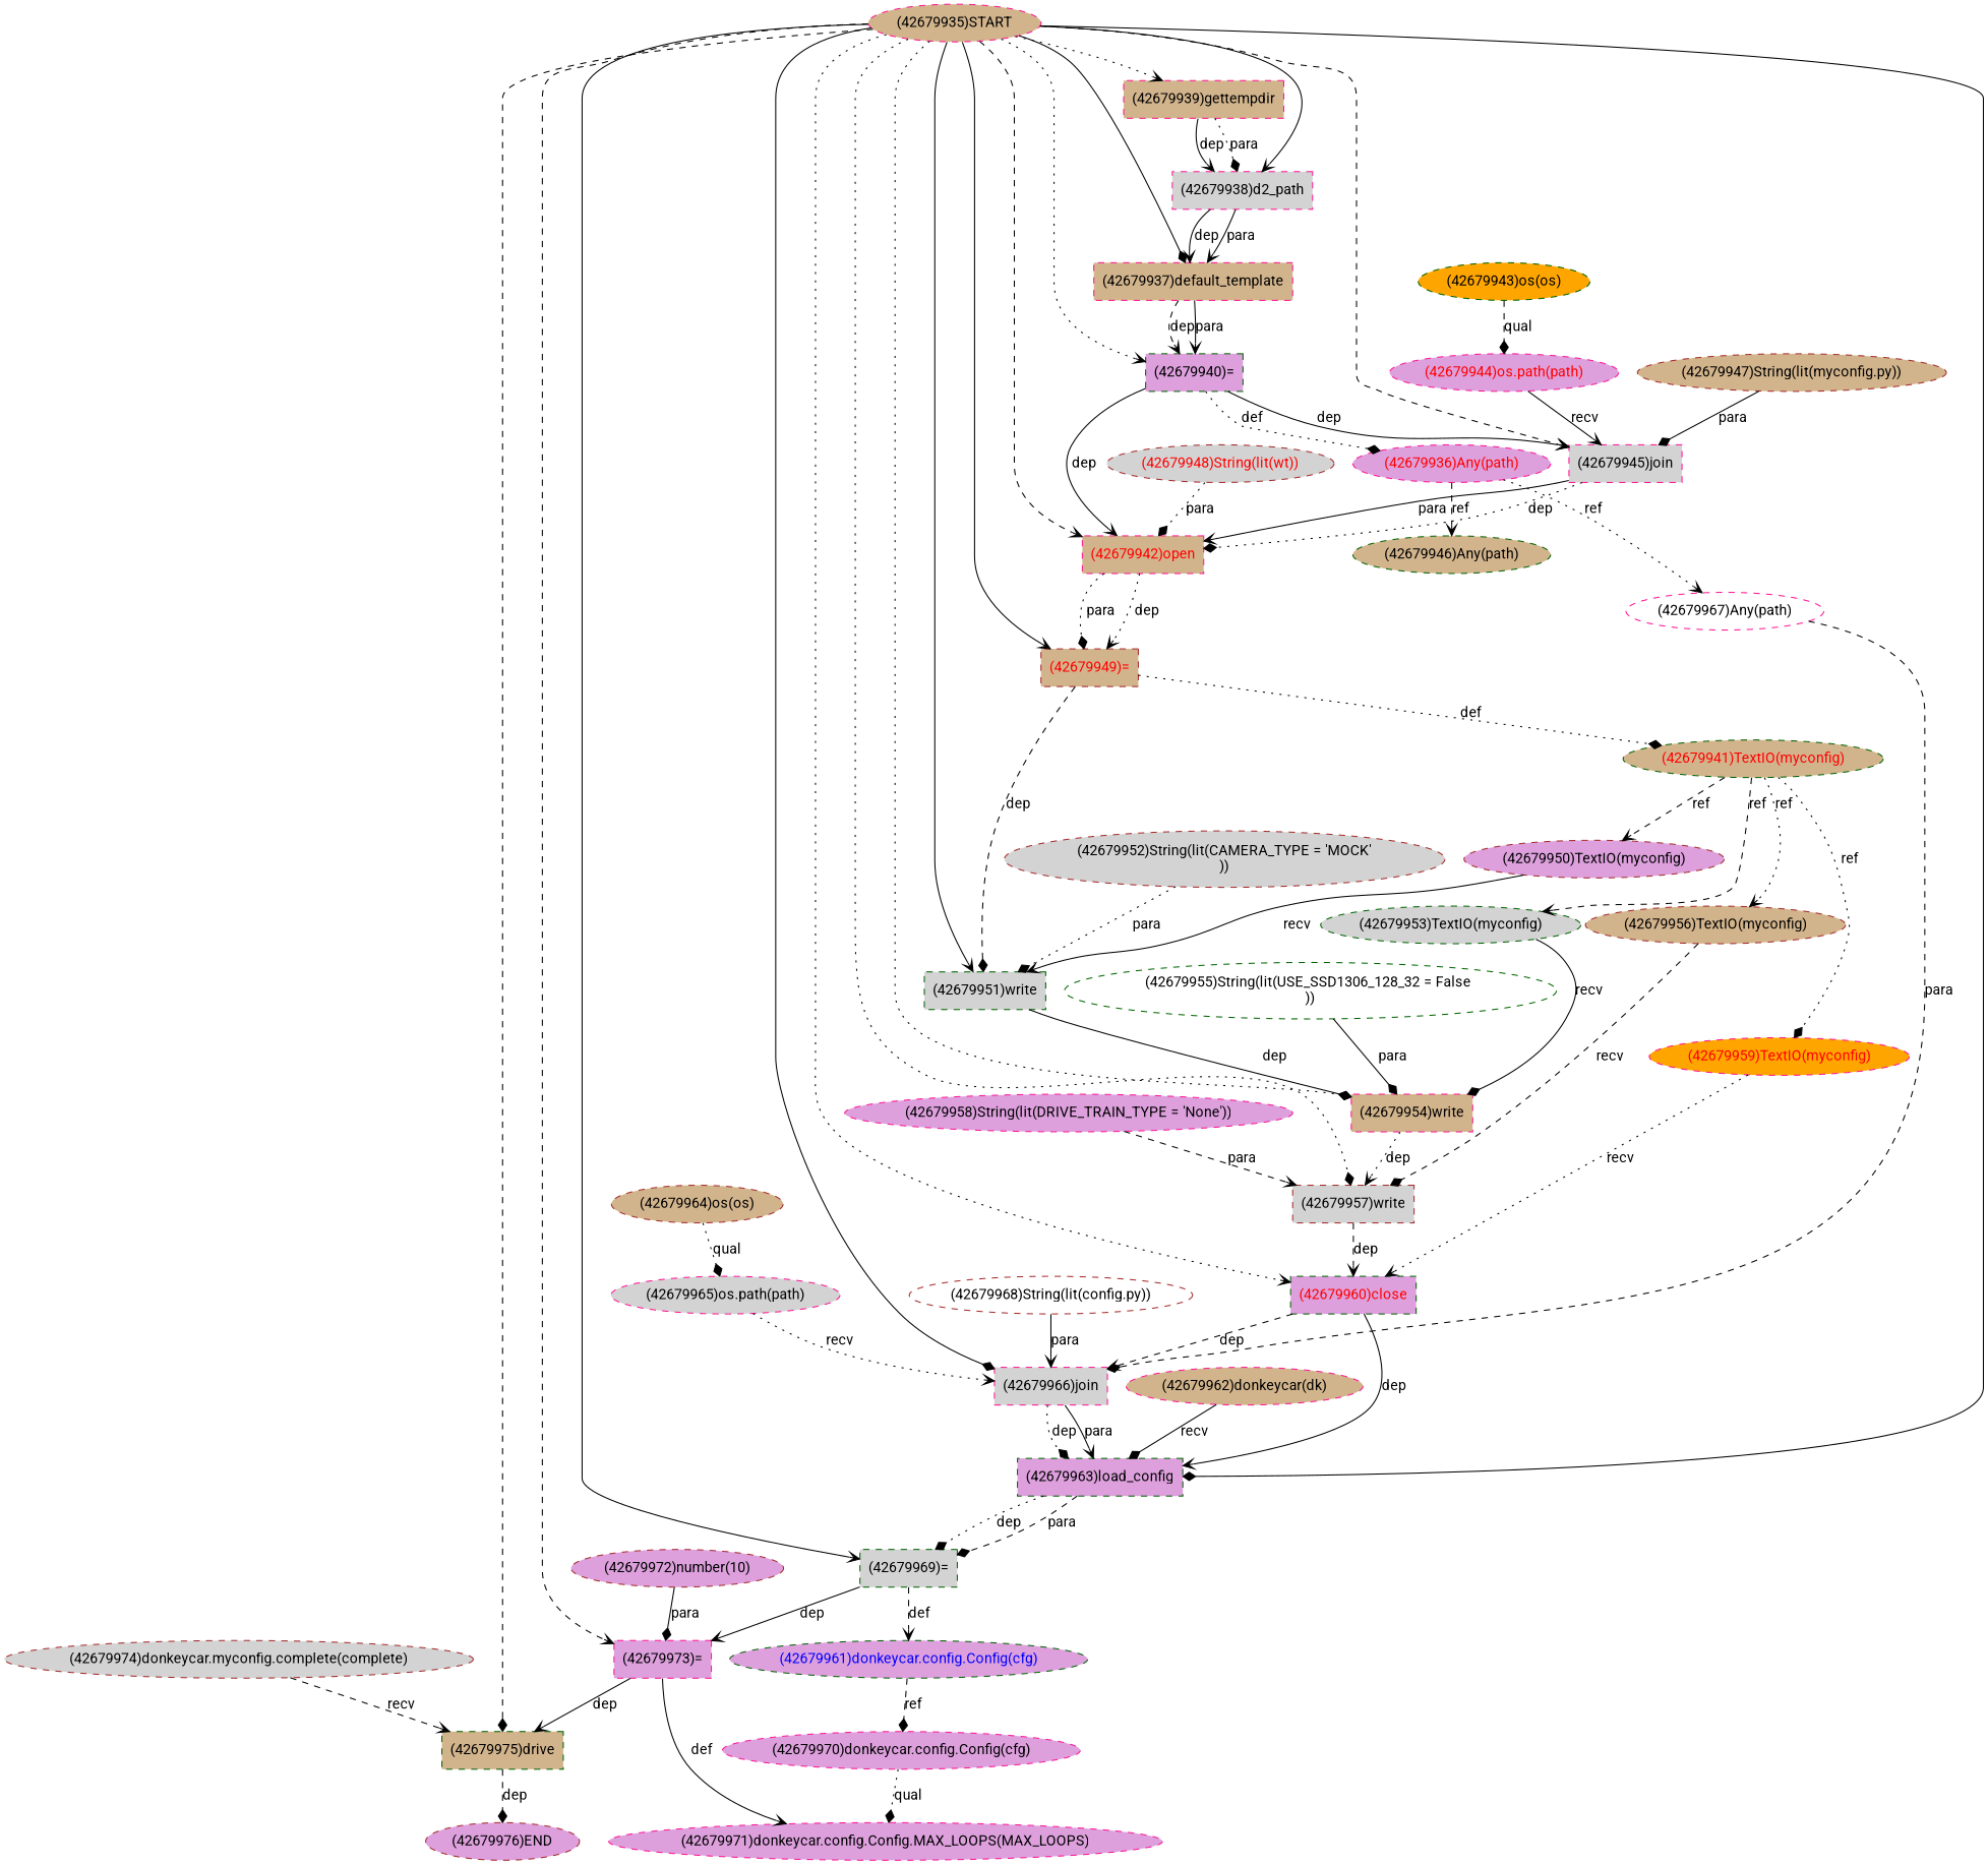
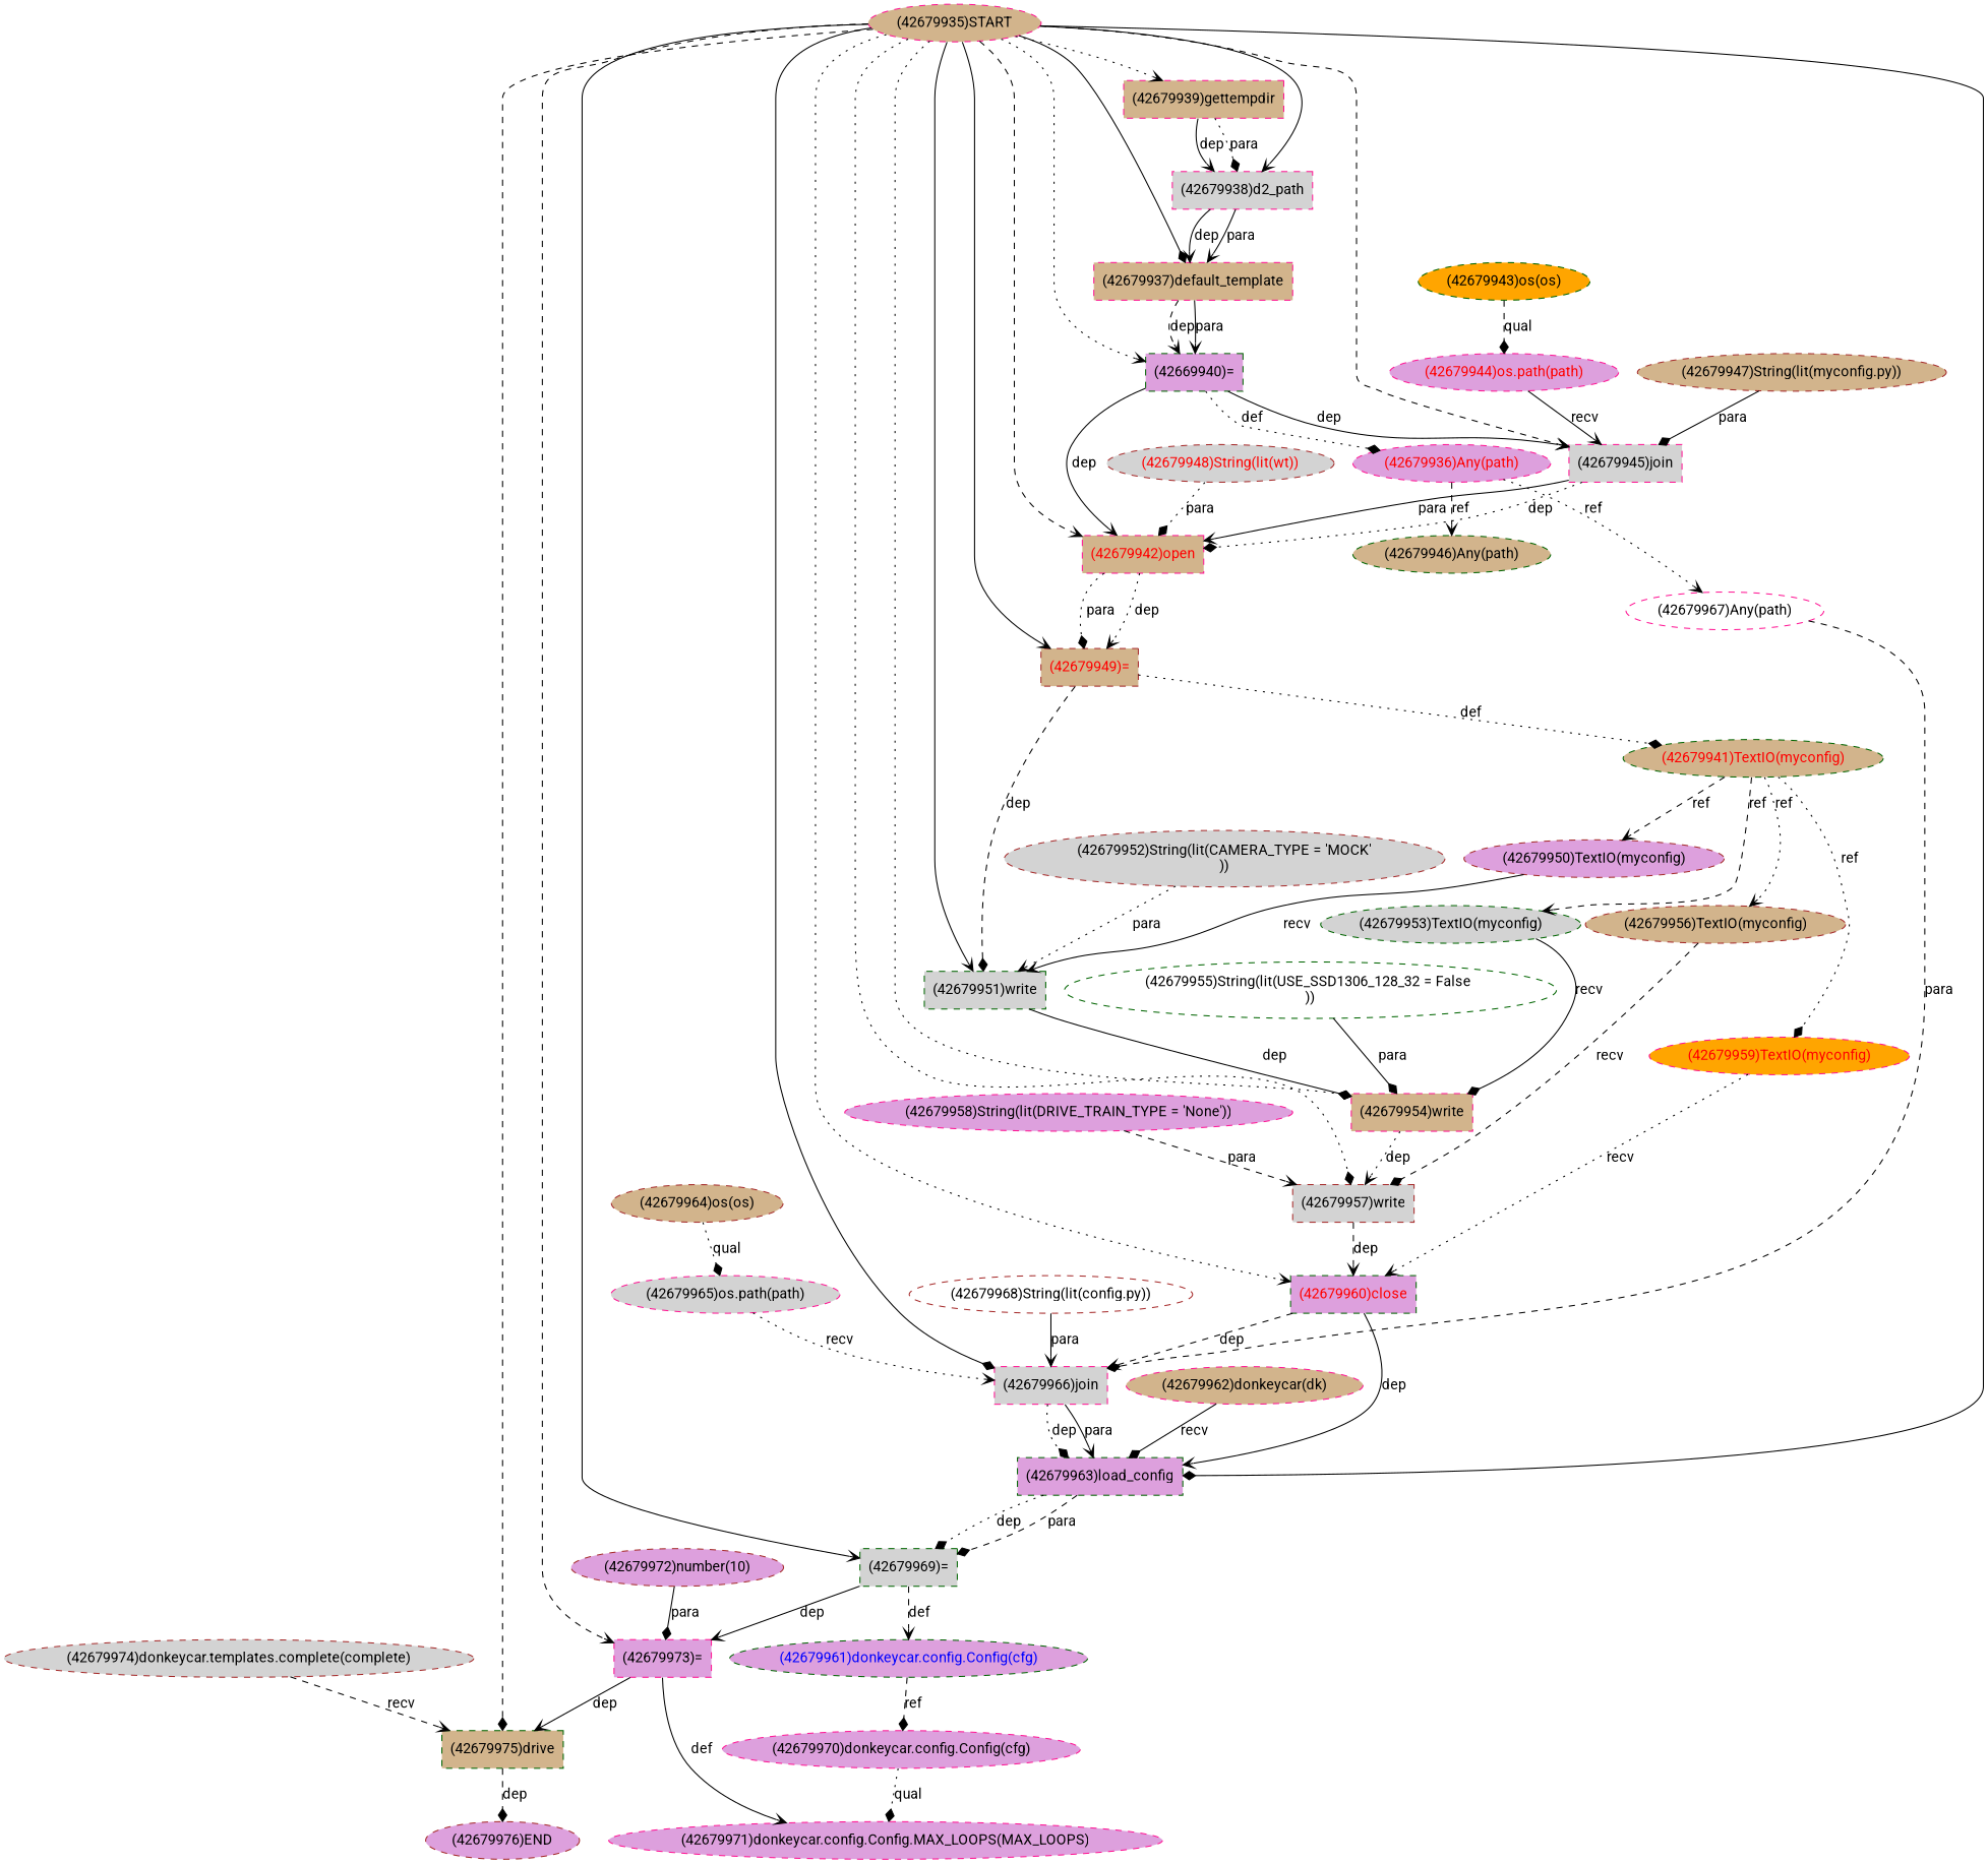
  digraph {
    fontname=Roboto
    node [color=deeppink fillcolor=plum fontname=Roboto shape=ellipse style="dashed,filled"]
    edge [arrowhead=vee fontname=Roboto style=solid]
    n1 [color=darkgreen fontcolor=red label="(42679960)close" shape=box]
    n2 [fillcolor=lightgrey label="(42679966)join" shape=box]
    n3 [color=darkgreen label="(42679963)load_config" shape=box]
    n4 [color=darkgreen fillcolor=lightgrey label="(42679969)=" shape=box]
    n5 [color=brown fillcolor=white label="(42679968)String(lit(config.py))"]
    n6 [color=brown label="(42679972)number(10)"]
    n7 [label="(42679973)=" shape=box]
    n8 [color=darkgreen fillcolor=tan label="(42679975)drive" shape=box]
    n9 [label="(42679971)donkeycar.config.Config.MAX_LOOPS(MAX_LOOPS)"]
    n10 [fillcolor=tan label="(42679937)default_template" shape=box]
-   n11 [color=darkgreen label="(42679940)=" shape=box]
+   n11 [color=darkgreen label="(42669940)=" shape=box]
    n12 [fillcolor=tan fontcolor=red label="(42679942)open" shape=box]
    n13 [fontcolor=red label="(42679936)Any(path)"]
    n14 [fillcolor=lightgrey label="(42679945)join" shape=box]
    n15 [color=brown label="(42679976)END" shape=""]
-   n16 [color=brown fillcolor=lightgrey label="(42679974)donkeycar.myconfig.complete(complete)"]
+   n16 [color=brown fillcolor=lightgrey label="(42679974)donkeycar.templates.complete(complete)"]
    n17 [color=brown fillcolor=tan fontcolor=red label="(42679949)=" shape=box]
    n18 [color=darkgreen fillcolor=lightgrey label="(42679951)write" shape=box]
    n19 [color=darkgreen fillcolor=tan fontcolor=red label="(42679941)TextIO(myconfig)"]
    n20 [color=brown fillcolor=lightgrey label="(42679957)write" shape=box]
    n21 [color=darkgreen fontcolor=blue label="(42679961)donkeycar.config.Config(cfg)"]
    n22 [label="(42679970)donkeycar.config.Config(cfg)"]
    n23 [color=brown label="(42679950)TextIO(myconfig)"]
    n24 [fillcolor=tan label="(42679954)write" shape=box]
    n25 [color=darkgreen fillcolor=tan label="(42679946)Any(path)"]
    n26 [fillcolor=white label="(42679967)Any(path)"]
    n27 [color=darkgreen fillcolor=white label="(42679955)String(lit(USE_SSD1306_128_32 = False \n))"]
    n28 [fontcolor=red label="(42679944)os.path(path)"]
    n29 [color=brown fillcolor=lightgrey label="(42679952)String(lit(CAMERA_TYPE = 'MOCK'\n))"]
    n30 [color=brown fillcolor=tan label="(42679956)TextIO(myconfig)"]
    n31 [fillcolor=tan label="(42679962)donkeycar(dk)"]
    n32 [label="(42679958)String(lit(DRIVE_TRAIN_TYPE = 'None'))"]
    n33 [color=brown fillcolor=tan label="(42679964)os(os)"]
    n34 [fillcolor=lightgrey label="(42679965)os.path(path)"]
    n35 [fillcolor=tan label="(42679935)START" shape=""]
    n36 [fillcolor=tan label="(42679939)gettempdir" shape=box]
    n37 [fillcolor=lightgrey label="(42679938)d2_path" shape=box]
    n38 [fillcolor=orange fontcolor=red label="(42679959)TextIO(myconfig)"]
    n39 [color=darkgreen fillcolor=lightgrey label="(42679953)TextIO(myconfig)"]
    n40 [color=darkgreen fillcolor=orange label="(42679943)os(os)"]
    n41 [color=brown fillcolor=lightgrey fontcolor=red label="(42679948)String(lit(wt))"]
    n42 [color=brown fillcolor=tan label="(42679947)String(lit(myconfig.py))"]
    n1 -> n2 [label=dep style=dashed]
    n1 -> n3 [label=dep]
    n2 -> n3 [arrowhead=diamond label=dep style=dotted]
    n2 -> n3 [label=para]
    n3 -> n4 [arrowhead=diamond label=dep style=dotted]
    n3 -> n4 [arrowhead=diamond label=para style=dashed]
    n4 -> n7 [label=dep]
    n4 -> n21 [label=def style=dashed]
    n5 -> n2 [label=para]
    n6 -> n7 [arrowhead=diamond label=para]
    n7 -> n8 [label=dep]
    n7 -> n9 [label=def]
    n8 -> n15 [arrowhead=diamond label=dep style=dashed]
    n10 -> n11 [label=dep style=dashed]
    n10 -> n11 [label=para]
    n11 -> n12 [label=dep]
    n11 -> n13 [arrowhead=diamond label=def style=dotted]
    n11 -> n14 [label=dep]
    n12 -> n17 [label=dep style=dotted]
    n12 -> n17 [arrowhead=diamond label=para style=dotted]
    n13 -> n25 [label=ref style=dashed]
    n13 -> n26 [label=ref style=dotted]
    n14 -> n12 [arrowhead=diamond label=dep style=dotted]
    n14 -> n12 [label=para]
    n16 -> n8 [label=recv style=dashed]
    n17 -> n18 [arrowhead=diamond label=dep style=dashed]
    n17 -> n19 [arrowhead=diamond label=def style=dotted]
    n18 -> n24 [arrowhead=diamond label=dep]
    n19 -> n23 [label=ref style=dashed]
    n19 -> n30 [label=ref style=dotted]
    n19 -> n38 [arrowhead=diamond label=ref style=dotted]
    n19 -> n39 [label=ref style=dashed]
    n20 -> n1 [label=dep style=dashed]
    n21 -> n22 [arrowhead=diamond label=ref style=dashed]
    n22 -> n9 [arrowhead=diamond label=qual style=dotted]
    n23 -> n18 [label=recv]
    n24 -> n20 [label=dep style=dotted]
    n26 -> n2 [arrowhead=diamond label=para style=dashed]
    n27 -> n24 [arrowhead=diamond label=para]
    n28 -> n14 [label=recv]
-   n29 -> n18 [arrowhead=diamond label=para style=dotted]
+   n29 -> n18 [label=para style=dotted]
    n30 -> n20 [arrowhead=diamond label=recv style=dashed]
    n31 -> n3 [arrowhead=diamond label=recv]
    n32 -> n20 [label=para style=dashed]
    n33 -> n34 [arrowhead=diamond label=qual style=dotted]
    n34 -> n2 [label=recv style=dotted]
    n35 -> n1 [style=dotted]
    n35 -> n2 [arrowhead=diamond]
    n35 -> n3 [arrowhead=diamond]
    n35 -> n4
    n35 -> n7 [style=dashed]
    n35 -> n8 [arrowhead=diamond style=dashed]
    n35 -> n10 [arrowhead=diamond]
    n35 -> n11 [style=dotted]
    n35 -> n12 [style=dashed]
    n35 -> n14 [style=dashed]
    n35 -> n17
    n35 -> n18
    n35 -> n20 [arrowhead=diamond style=dotted]
    n35 -> n24 [arrowhead=diamond style=dotted]
    n35 -> n36 [style=dotted]
    n35 -> n37
    n36 -> n37 [label=dep]
    n36 -> n37 [arrowhead=diamond label=para style=dotted]
    n37 -> n10 [label=dep]
    n37 -> n10 [label=para]
    n38 -> n1 [label=recv style=dotted]
    n39 -> n24 [arrowhead=diamond label=recv]
    n40 -> n28 [arrowhead=diamond label=qual style=dashed]
    n41 -> n12 [arrowhead=diamond label=para style=dotted]
    n42 -> n14 [arrowhead=diamond label=para]
  }
